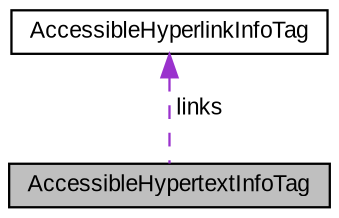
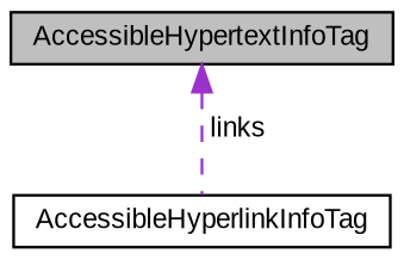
  digraph {
    fontname="Liberation Sans"
    node [color=black fontname="Liberation Sans" fontsize=10 shape=record style=filled]
    n1 [fillcolor=grey75 fontcolor=black height=0.2 label=AccessibleHypertextInfoTag width=0.4]
    n2 [fillcolor=white height=0.2 label=AccessibleHyperlinkInfoTag width=0.4]
-   n2 -> n1 [color=darkorchid3 dir=back fontname="Liberation Sans" fontsize=10 label=" links" labelfontname=Helvetica labelfontsize=10 style=dashed]
+   n1 -> n2 [color=darkorchid3 dir=back fontname="Liberation Sans" fontsize=10 label=" links" labelfontname=Helvetica labelfontsize=10 style=dashed]
  }
